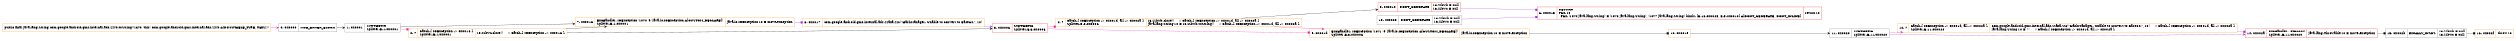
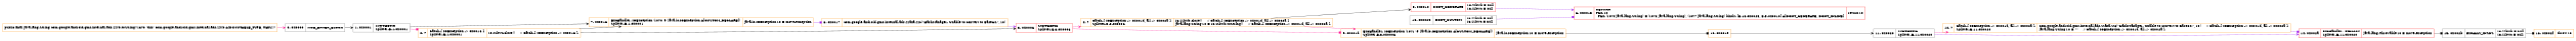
  digraph {
    rankdir=LR
    node [color=darkorange shape=record]
    edge [arrowhead=vee color=black]
    n1 [color=gray40 label="{0\:\ 0x0000|MTH_ENTER_BLOCK\l}"]
    n2 [color=gray40 label="{1\:\ 0x0001|SYNTHETIC\lSplitter:B:1:0x0001\l}"]
    n3 [label="{2\:\ ?|Catch:\{ IOException \-\> 0x0016 \}\lSplitter:B:1:0x0001\l|r3.zzbwc.close()     \/\/ Catch:\{ IOException \-\> 0x0016 \}\l}"]
    n4 [label="{7\:\ 0x0016|ExcHandler: IOException (r0v0 'e' java.io.IOException A[CUSTOM_DECLARE])\lSplitter:B:1:0x0001\l|java.io.IOException r0 = move\-exception\l}"]
    n5 [color=red label="{3\:\ 0x0006|SYNTHETIC\lSplitter:B:3:0x0006\l}"]
    n6 [label="{8\:\ 0x0017|com.google.android.gms.internal.ads.zzaxa.zzc(\"HashManager: Unable to convert to Base64.\", r0)\l}"]
    n7 [label="{4\:\ ?|Catch:\{ IOException \-\> 0x001d, all \-\> 0x002a \}\lSplitter:B:3:0x0006\l|r3.zzbwb.close()     \/\/ Catch:\{ IOException \-\> 0x001d, all \-\> 0x002a \}\ljava.lang.String r0 = r3.zzbwb.toString()     \/\/ Catch:\{ IOException \-\> 0x001d, all \-\> 0x002a \}\l}"]
    n8 [label="{9\:\ 0x001d|ExcHandler: IOException (r0v1 'e' java.io.IOException A[CUSTOM_DECLARE])\lSplitter:B:3:0x0006\l|java.io.IOException r0 = move\-exception\l}"]
    n9 [color=red label="{5\:\ 0x0010|DONT_GENERATE\l|r3.zzbwb = null\lr3.zzbwc = null\l}"]
    n10 [label="{10\:\ 0x001e}"]
    n11 [color=red label="{6\:\ 0x0015|RETURN\lPHI: r0 \l  PHI: (r0v4 java.lang.String) = (r0v3 java.lang.String), (r0v7 java.lang.String) binds: [B:13:0x0025, B:5:0x0010] A[DONT_GENERATE, DONT_INLINE]\l|return r0\l}"]
    n12 [color=gray40 label="{11\:\ 0x0020|SYNTHETIC\lSplitter:B:11:0x0020\l}"]
    n13 [label="{12\:\ ?|Catch:\{ IOException \-\> 0x001d, all \-\> 0x002a \}\lSplitter:B:11:0x0020\l|com.google.android.gms.internal.ads.zzaxa.zzc(\"HashManager: Unable to convert to Base64.\", r0)     \/\/ Catch:\{ IOException \-\> 0x001d, all \-\> 0x002a \}\ljava.lang.String r0 = \"\"     \/\/ Catch:\{ IOException \-\> 0x001d, all \-\> 0x002a \}\l}"]
    n14 [color=red label="{14\:\ 0x002a|ExcHandler:  FINALLY\lSplitter:B:11:0x0020\l|java.lang.Throwable r0 = move\-exception\l}"]
    n15 [color=gray40 label="{15\:\ 0x002b|FINALLY_INSNS\l|r3.zzbwb = null\lr3.zzbwc = null\l}"]
-   n16 [color=gray40 label="{13\:\ 0x0025|DONT_GENERATE\l|r3.zzbwb = null\lr3.zzbwc = null\l}"]
+   n16 [color=gray40 label="{13\:\ 0x0025|DONT_CUSTOM\l|r3.zzbwb = null\lr3.zzbwc = null\l}"]
    n17 [label="{16\:\ 0x002f|throw r0\l}"]
    n18 [label="{public final java.lang.String com.google.android.gms.internal.ads.zzvb.toString((r3v0 'this' com.google.android.gms.internal.ads.zzvb A[IMMUTABLE_TYPE, THIS])) }"]
    n1 -> n2
    n2 -> n3 [arrowhead=box color=deeppink]
    n2 -> n4
    n3 -> n4
    n3 -> n5
    n4 -> n6 [arrowhead=box color=purple]
-   n5 -> n7 [arrowhead=box color=deeppink]
+   n5 -> n7 [color=deeppink]
    n5 -> n8 [arrowhead=box color=deeppink]
    n6 -> n5 [color=purple]
    n7 -> n8 [color=deeppink]
    n7 -> n9
    n8 -> n10 [arrowhead=box]
-   n9 -> n11 [arrowhead=box color=purple]
+   n9 -> n11 [color=purple]
    n10 -> n12
    n12 -> n13 [color=deeppink]
    n12 -> n14 [color=purple]
    n13 -> n14 [arrowhead=box color=purple]
    n14 -> n15 [arrowhead=box]
    n15 -> n17 [arrowhead=box]
    n16 -> n11 [arrowhead=box color=purple]
    n18 -> n1 [color=deeppink]
  }
